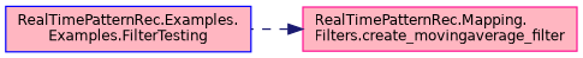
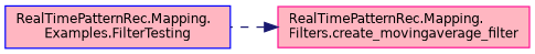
  digraph {
    rankdir=RL
    node [fillcolor=lightpink fontname=Helvetica fontsize=10 shape=record style=filled]
    n1 [color=deeppink fontcolor=black height=0.2 label="RealTimePatternRec.Mapping.\lFilters.create_movingaverage_filter" width=0.4]
-   n2 [color=blue height=0.2 label="RealTimePatternRec.Examples.\lExamples.FilterTesting" width=0.4]
+   n2 [color=blue height=0.2 label="RealTimePatternRec.Mapping.\lExamples.FilterTesting" width=0.4]
    n1 -> n2 [color=midnightblue dir=back fontname=Helvetica fontsize=10 labelfontname=Helvetica labelfontsize=10 style=dashed]
  }
